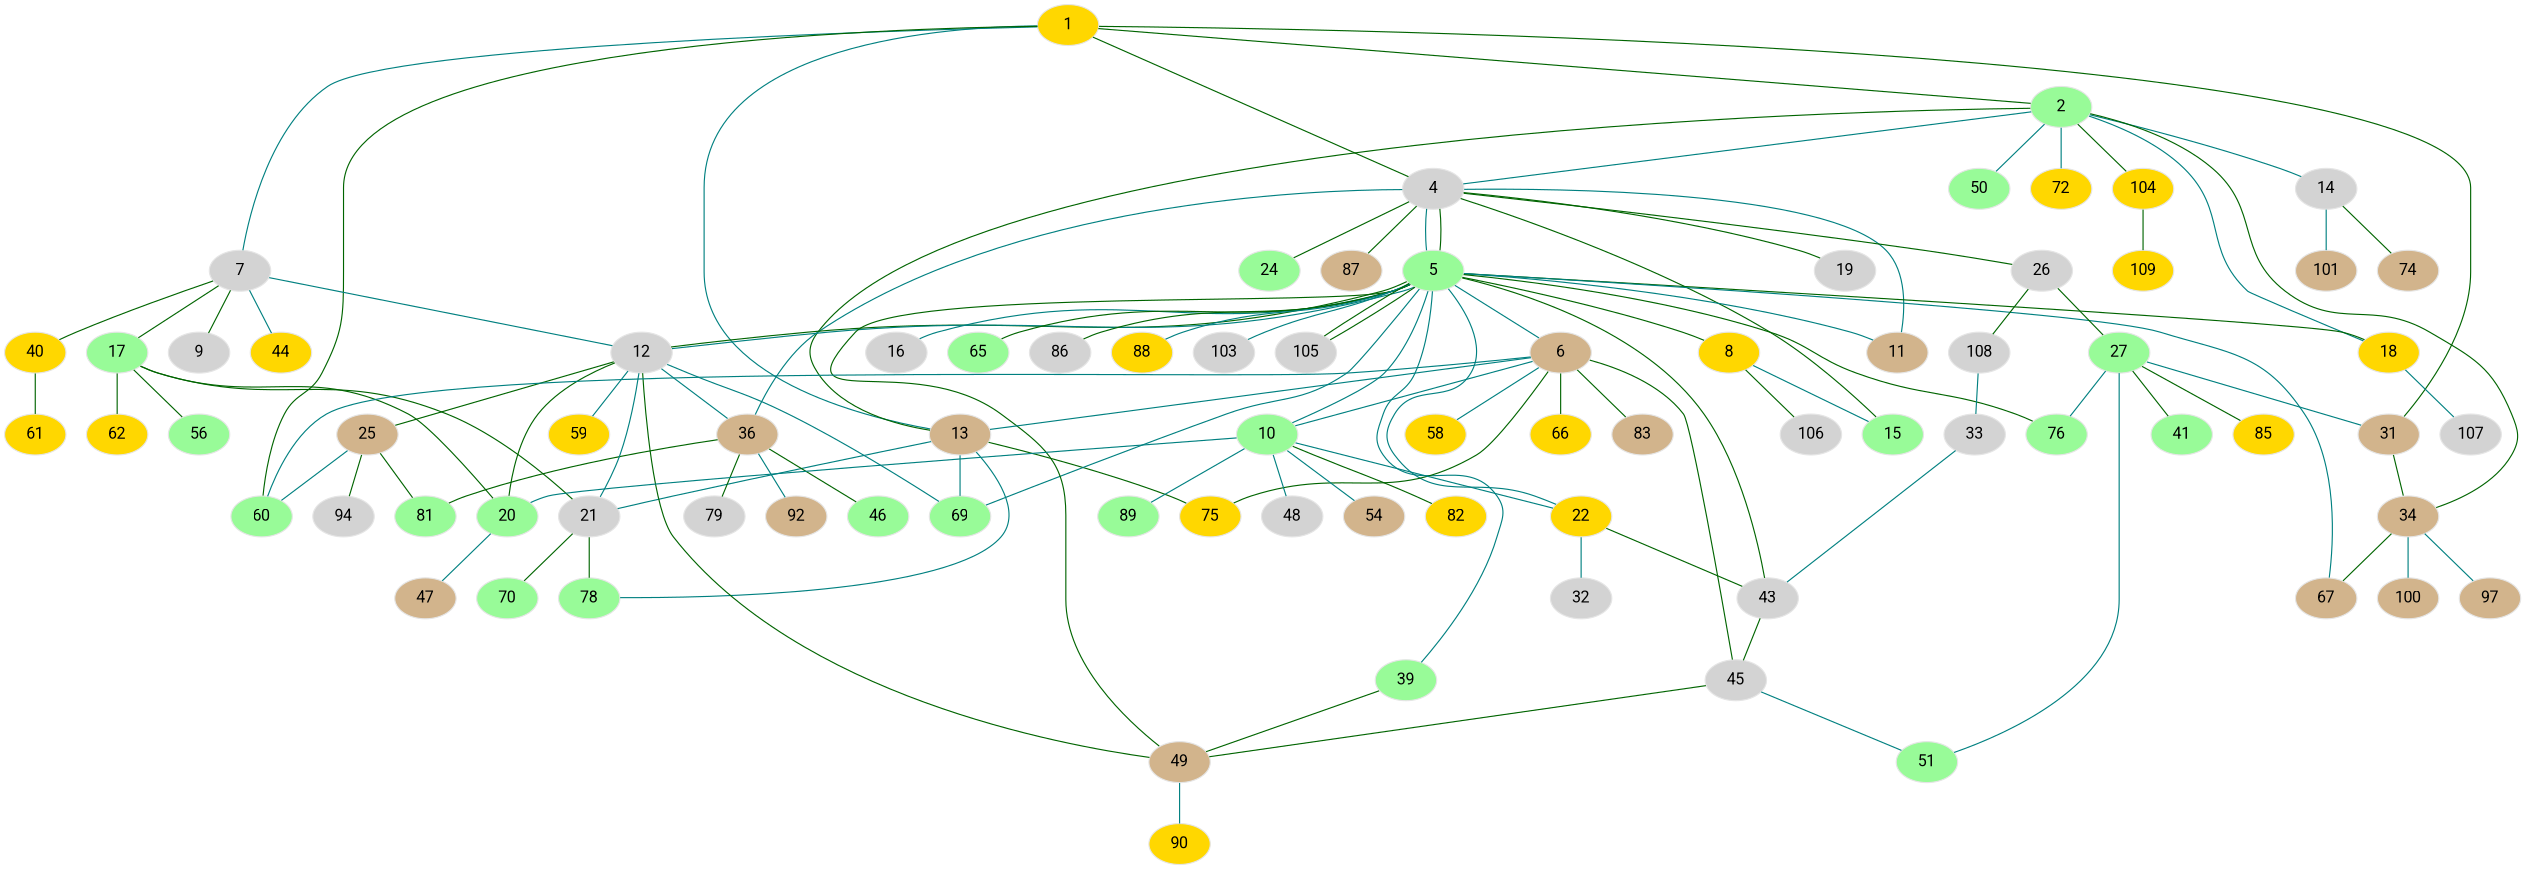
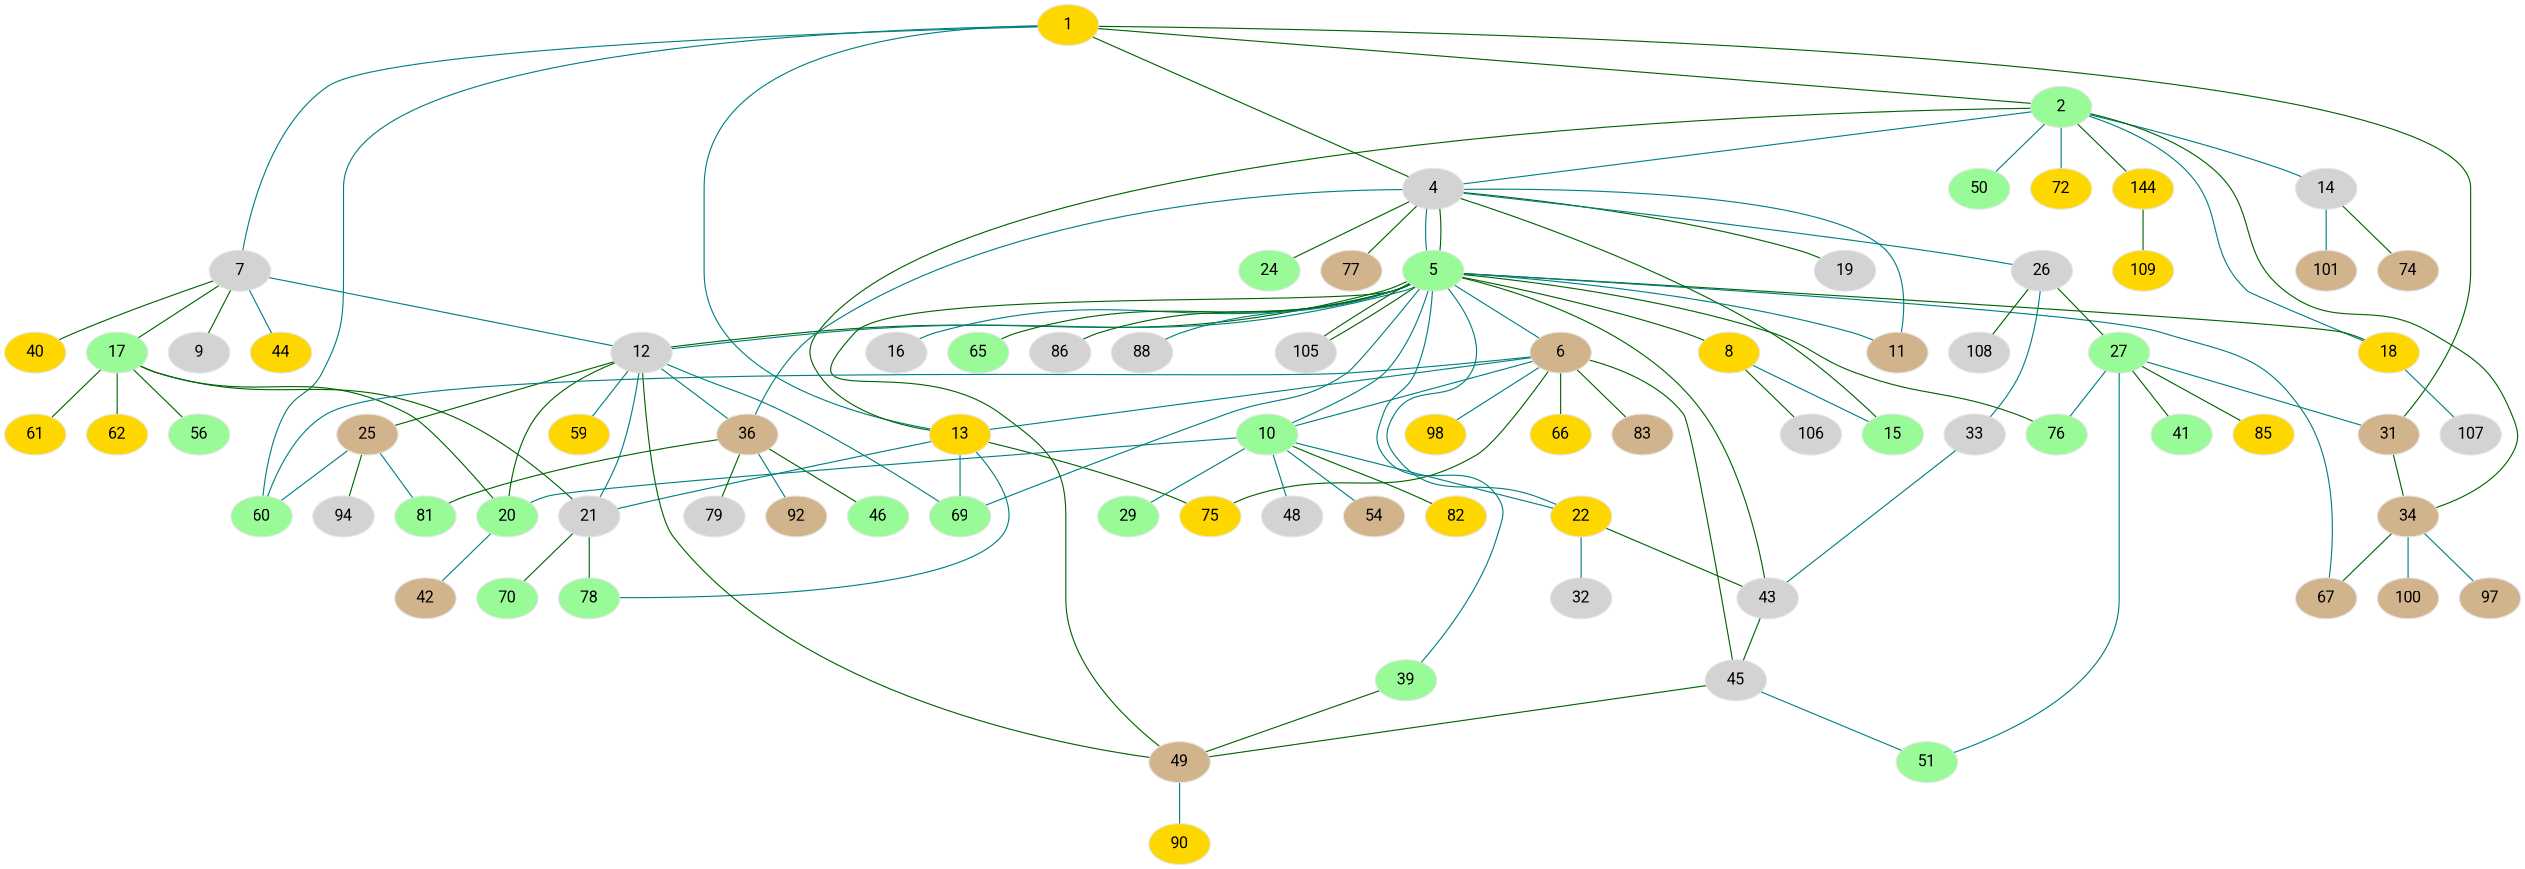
  graph {
    fontname=Roboto
    node [color=gray90 fillcolor=lightgrey fontname=Roboto style=filled]
    edge [color=darkgreen fontname=Roboto]
    1 [fillcolor=gold super="+3"]
    2 [fillcolor=palegreen super="+102"]
    4 [super="+83"]
    7 [super="+52"]
-   13 [fillcolor=tan super="+64"]
+   13 [fillcolor=gold super="+64"]
    31 [fillcolor=tan super="+47"]
    60 [fillcolor=palegreen super="+96"]
    14 [super="+23"]
    18 [fillcolor=gold]
    34 [fillcolor=tan super="+35"]
    50 [fillcolor=palegreen]
    72 [fillcolor=gold]
-   104 [fillcolor=gold]
+   104 [fillcolor=gold label=144]
    5 [fillcolor=palegreen super="+57"]
    11 [fillcolor=tan]
    15 [fillcolor=palegreen]
    19
    24 [fillcolor=palegreen]
    26 [super="+99"]
    36 [fillcolor=tan super="+37"]
-   77 [fillcolor=tan label=87]
+   77 [fillcolor=tan]
    12
    9
    17 [fillcolor=palegreen super="+84"]
    40 [fillcolor=gold]
    44 [fillcolor=gold]
    69 [fillcolor=palegreen super="+91"]
    75 [fillcolor=gold super="+93"]
    21 [super="+53"]
    78 [fillcolor=palegreen]
    74 [fillcolor=tan]
    101 [fillcolor=tan]
    107
    67 [fillcolor=tan super="+95"]
    97 [fillcolor=tan]
    100 [fillcolor=tan]
    109 [fillcolor=gold]
    6 [fillcolor=tan super="+58"]
    8 [fillcolor=gold super="+68"]
    10 [fillcolor=palegreen super="+38"]
    16
    22 [fillcolor=gold super="+63"]
    39 [fillcolor=palegreen]
    43
    49 [fillcolor=tan super="+87"]
    65 [fillcolor=palegreen]
    76 [fillcolor=palegreen]
    86
-   88 [fillcolor=gold]
-   103
+   88
    105
    27 [fillcolor=palegreen super="+28"]
    33
    108
    81 [fillcolor=palegreen]
    46 [fillcolor=palegreen]
    79
    92 [fillcolor=tan]
    45 [super="+73"]
    66 [fillcolor=gold]
    n61 [fillcolor=tan label=83]
-   98 [fillcolor=gold label=58]
+   98 [fillcolor=gold]
    106
    20 [fillcolor=palegreen super="+30"]
    48
    54 [fillcolor=tan]
    82 [fillcolor=gold]
-   89 [fillcolor=palegreen]
+   89 [fillcolor=palegreen label=29]
    25 [fillcolor=tan super="+29"]
    59 [fillcolor=gold super="+71"]
    32
    90 [fillcolor=gold]
    51 [fillcolor=palegreen]
    56 [fillcolor=palegreen]
    61 [fillcolor=gold]
    62 [fillcolor=gold]
-   42 [fillcolor=tan label=47]
+   42 [fillcolor=tan]
    70 [fillcolor=palegreen]
    94
    41 [fillcolor=palegreen]
    85 [fillcolor=gold]
    1 -- 2
    1 -- 4
    1 -- 7 [color=teal]
    1 -- 13 [color=teal]
    1 -- 31
-   1 -- 60
+   1 -- 60 [color=teal]
    2 -- 4 [color=teal]
    2 -- 13
    2 -- 14 [color=teal]
    2 -- 18 [color=teal]
    2 -- 34
    2 -- 50 [color=teal]
    2 -- 72 [color=teal]
    2 -- 104
    4 -- 5 [color=teal]
    4 -- 5
    4 -- 11 [color=teal]
    4 -- 15
    4 -- 19
    4 -- 24
-   4 -- 26
+   4 -- 26 [color=teal]
    4 -- 36 [color=teal]
    4 -- 77
    7 -- 12 [color=teal]
    7 -- 9
    7 -- 17
    7 -- 40
    7 -- 44 [color=teal]
    13 -- 69 [color=teal]
    13 -- 75
    13 -- 21 [color=teal]
    13 -- 78 [color=teal]
    31 -- 34
    14 -- 74
    14 -- 101 [color=teal]
    18 -- 107 [color=teal]
    34 -- 67
    34 -- 97 [color=teal]
    34 -- 100 [color=teal]
    104 -- 109
    5 -- 18
    5 -- 11 [color=teal]
    5 -- 12
    5 -- 12 [color=teal]
    5 -- 69 [color=teal]
    5 -- 67 [color=teal]
    5 -- 6 [color=teal]
    5 -- 8
    5 -- 10 [color=teal]
    5 -- 16 [color=teal]
    5 -- 22 [color=teal]
    5 -- 39 [color=teal]
    5 -- 43
    5 -- 49
    5 -- 65
    5 -- 76
    5 -- 86
    5 -- 88 [color=teal]
-   5 -- 103 [color=teal]
    5 -- 105
    5 -- 105
    26 -- 27 [weight=2]
-   108 -- 33 [color=teal]
+   26 -- 33 [color=teal]
    26 -- 108
    36 -- 81
    36 -- 46
    36 -- 79
    36 -- 92 [color=teal]
    12 -- 36 [color=teal]
    12 -- 69 [color=teal]
    12 -- 21 [color=teal]
    12 -- 49
    12 -- 20
    12 -- 25
    12 -- 59 [color=teal]
    17 -- 21
    17 -- 20
    17 -- 56
-   40 -- 61
+   17 -- 61
    17 -- 62
    21 -- 78
    21 -- 70
    6 -- 13 [color=teal]
    6 -- 60 [color=teal]
    6 -- 75
    6 -- 10 [color=teal]
    6 -- 45
    6 -- 66
    6 -- n61
    6 -- 98 [color=teal]
    8 -- 15 [color=teal]
    8 -- 106
    10 -- 22 [color=teal]
    10 -- 20 [color=teal]
    10 -- 48 [color=teal]
    10 -- 54 [color=teal]
    10 -- 82
    10 -- 89 [color=teal]
    22 -- 43
    22 -- 32 [color=teal]
    39 -- 49
    43 -- 45
    49 -- 90 [color=teal]
    27 -- 31 [color=teal]
    27 -- 76 [color=teal]
    27 -- 51 [color=teal]
    27 -- 41
    27 -- 85
    33 -- 43 [color=teal]
    45 -- 49
    45 -- 51 [color=teal]
    20 -- 42 [color=teal]
    25 -- 60 [color=teal]
-   25 -- 81
+   25 -- 81 [color=teal]
    25 -- 94
  }
